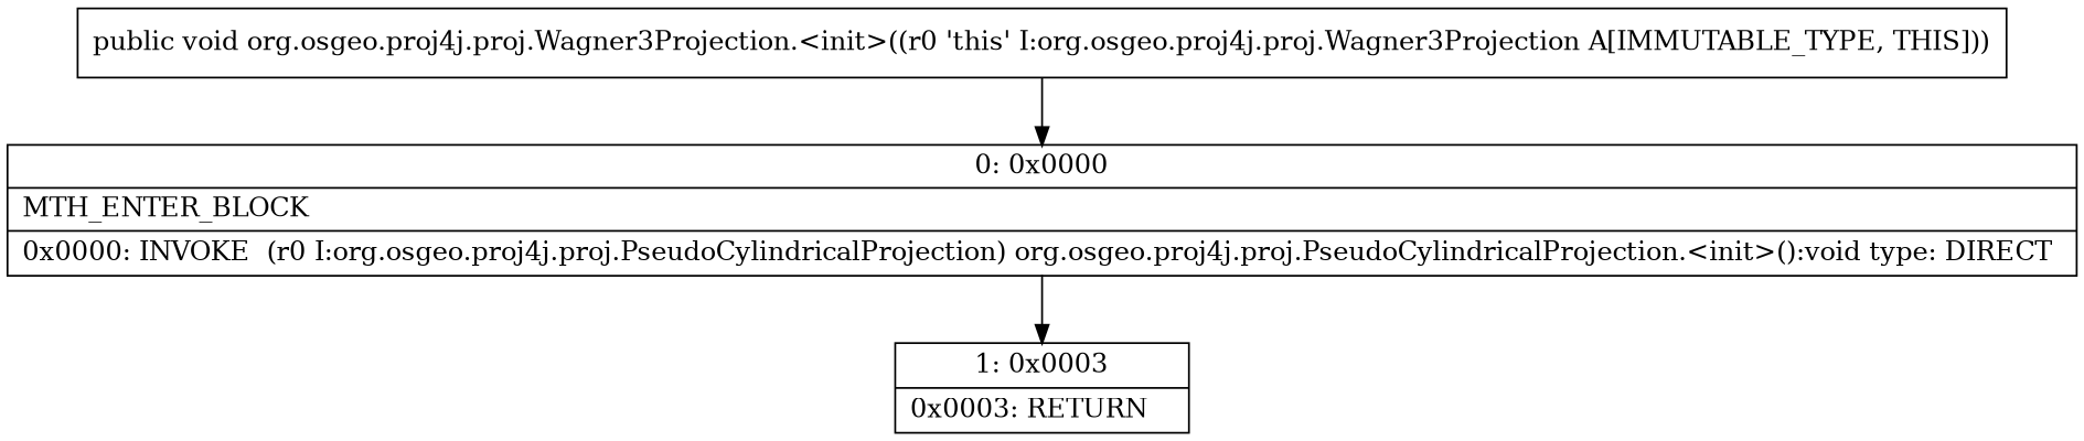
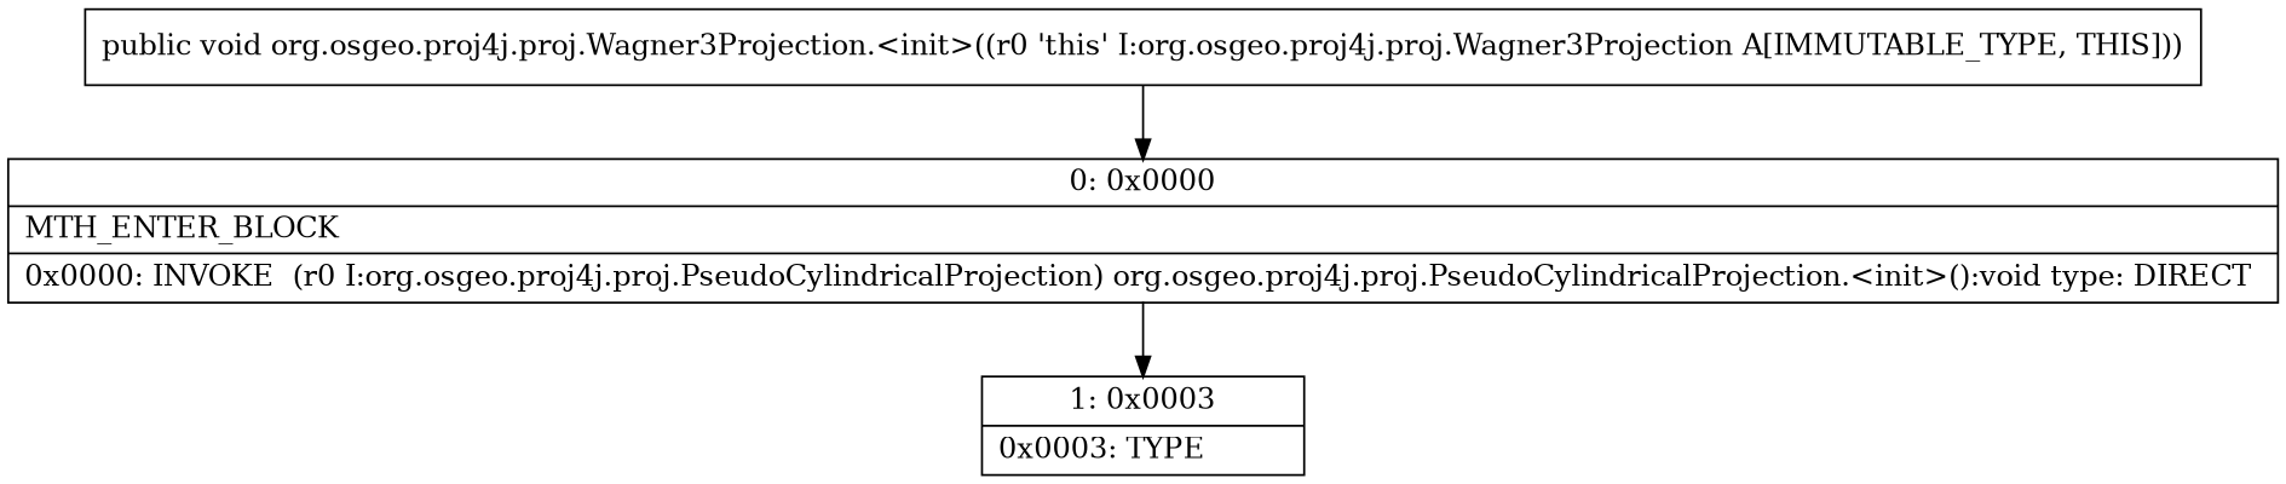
  digraph {
    node [shape=record]
    n1 [label="{0\:\ 0x0000|MTH_ENTER_BLOCK\l|0x0000: INVOKE  (r0 I:org.osgeo.proj4j.proj.PseudoCylindricalProjection) org.osgeo.proj4j.proj.PseudoCylindricalProjection.\<init\>():void type: DIRECT \l}"]
-   n2 [label="{1\:\ 0x0003|0x0003: RETURN   \l}"]
+   n2 [label="{1\:\ 0x0003|0x0003: TYPE   \l}"]
    n3 [label="{public void org.osgeo.proj4j.proj.Wagner3Projection.\<init\>((r0 'this' I:org.osgeo.proj4j.proj.Wagner3Projection A[IMMUTABLE_TYPE, THIS])) }"]
    n1 -> n2
    n3 -> n1
  }
